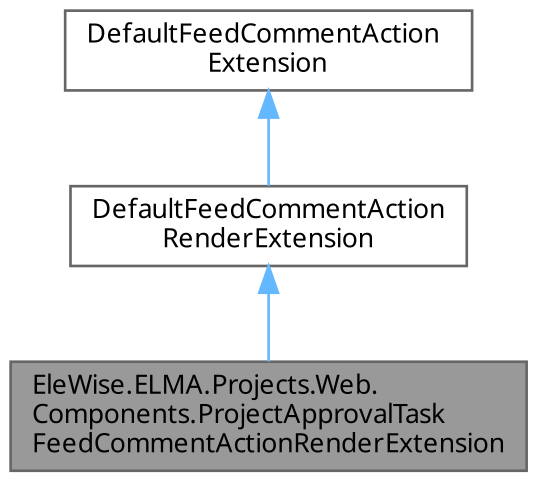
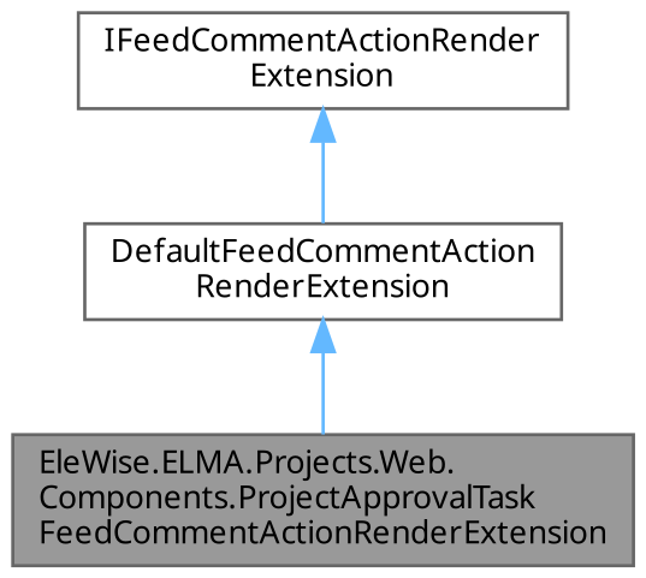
  digraph {
    fontname="Noto Sans"
    node [color=gray40 fillcolor=white fontname="Noto Sans" fontsize=10 shape=box style=filled]
    edge [color=steelblue1 dir=back fontname="Noto Sans" fontsize=10 labelfontname=Helvetica labelfontsize=10 style=solid]
    n1 [fillcolor=grey60 fontcolor=black height=0.2 label="EleWise.ELMA.Projects.Web.\lComponents.ProjectApprovalTask\lFeedCommentActionRenderExtension" width=0.4]
    n2 [height=0.2 label="DefaultFeedCommentAction\lRenderExtension" width=0.4]
-   n3 [height=0.2 label="DefaultFeedCommentAction\lExtension" width=0.4]
+   n3 [height=0.2 label="IFeedCommentActionRender\lExtension" width=0.4]
    n2 -> n1
    n3 -> n2
  }
